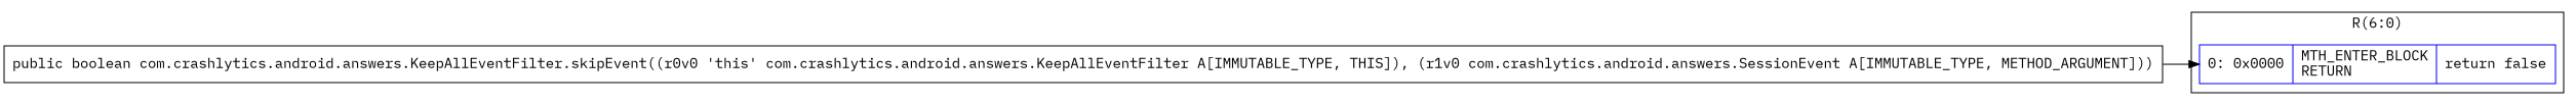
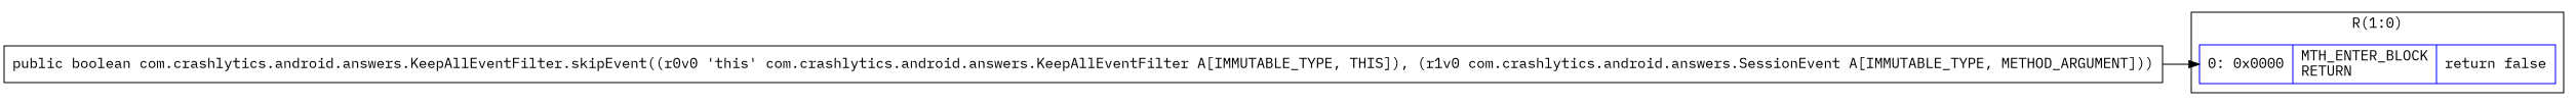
  digraph {
    rankdir=LR
    fontname="IBM Plex Mono"
    node [shape=record fontname="IBM Plex Mono"]
    n1 [color=blue label="{0\:\ 0x0000|MTH_ENTER_BLOCK\lRETURN\l|return false\l}"]
    n2 [label="{public boolean com.crashlytics.android.answers.KeepAllEventFilter.skipEvent((r0v0 'this' com.crashlytics.android.answers.KeepAllEventFilter A[IMMUTABLE_TYPE, THIS]), (r1v0 com.crashlytics.android.answers.SessionEvent A[IMMUTABLE_TYPE, METHOD_ARGUMENT])) }"]
    subgraph cluster_1 {
-     label="R(6:0)"
+     label="R(1:0)"
      n1
    }
    n2 -> n1 [fontname="IBM Plex Mono"]
  }
